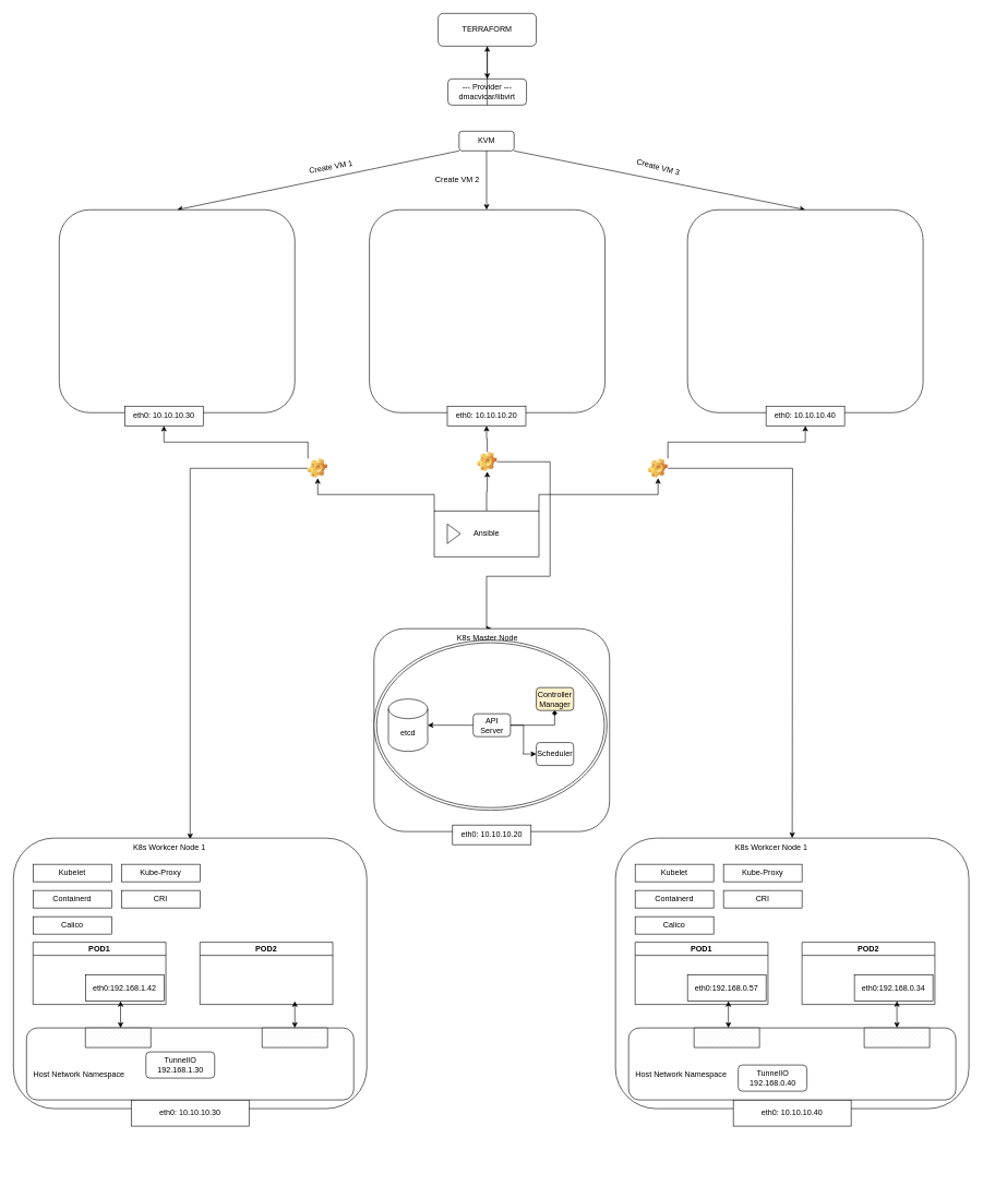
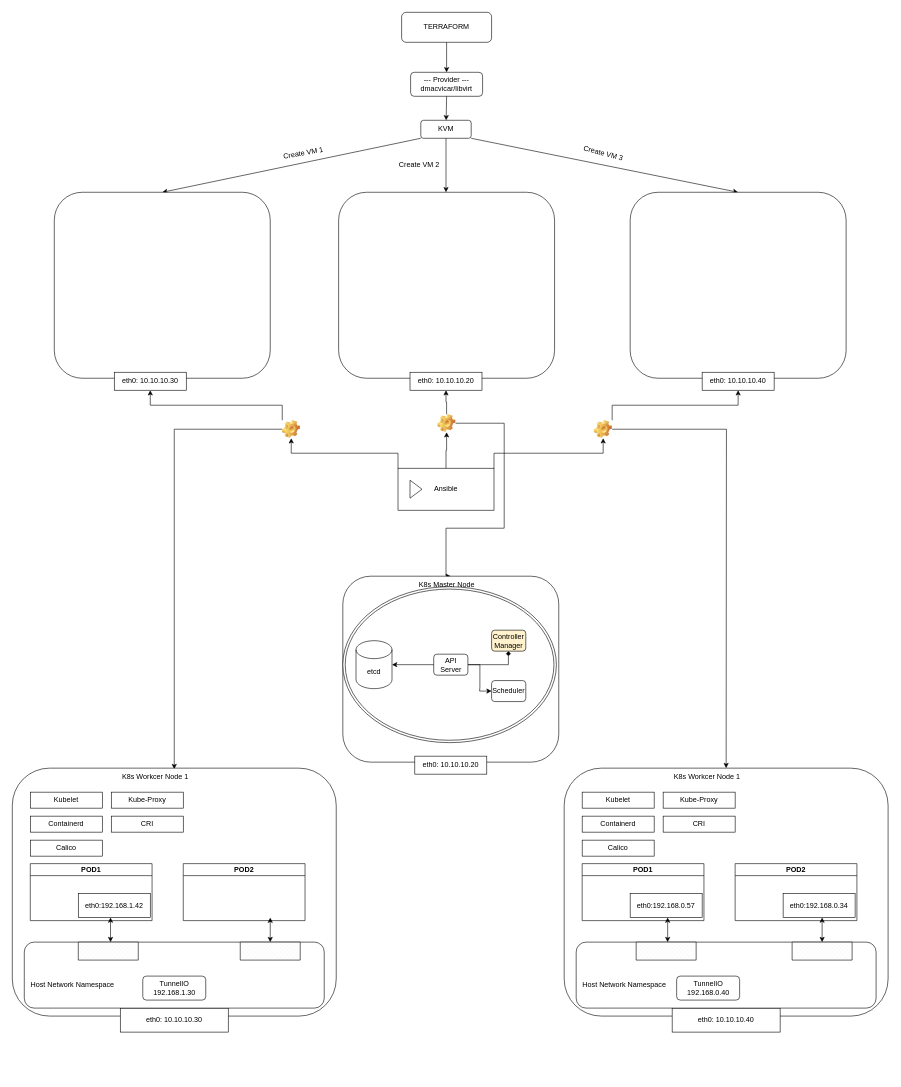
  <mxCell id="0" />
  <mxCell id="1" parent="0" />
  <mxCell id="2" value="TERRAFORM" style="rounded=1;whiteSpace=wrap;html=1;labelBackgroundColor=none;" vertex="1" parent="1"><mxGeometry x="669" y="20" width="150" height="50" as="geometry" /></mxCell>
  <mxCell id="3" value="" style="endArrow=classic;html=1;rounded=0;exitX=0.5;exitY=1;exitDx=0;exitDy=0;labelBackgroundColor=none;fontColor=default;" edge="1" parent="1" source="2"><mxGeometry width="50" height="50" relative="1" as="geometry"><mxPoint x="1010" y="450" as="sourcePoint" /><mxPoint x="744" y="120" as="targetPoint" /><Array as="points" /></mxGeometry></mxCell>
  <mxCell id="4" value="--- Provider ---dmacvicar/libvirt" style="rounded=1;whiteSpace=wrap;html=1;labelBackgroundColor=none;" vertex="1" parent="1"><mxGeometry x="684" y="120" width="120" height="40" as="geometry" /></mxCell>
- <mxCell id="5" value="" style="endArrow=classic;html=1;rounded=0;exitX=0.5;exitY=1;exitDx=0;exitDy=0;labelBackgroundColor=none;fontColor=default;" edge="1" parent="1" source="4" target="2"><mxGeometry width="50" height="50" relative="1" as="geometry"><mxPoint x="810" y="150" as="sourcePoint" /><mxPoint x="744" y="200" as="targetPoint" /></mxGeometry></mxCell>
+ <mxCell id="5" value="" style="endArrow=classic;html=1;rounded=0;exitX=0.5;exitY=1;exitDx=0;exitDy=0;labelBackgroundColor=none;fontColor=default;" edge="1" parent="1" source="4" target="6"><mxGeometry width="50" height="50" relative="1" as="geometry"><mxPoint x="810" y="150" as="sourcePoint" /><mxPoint x="744" y="200" as="targetPoint" /></mxGeometry></mxCell>
  <mxCell id="6" value="KVM" style="rounded=1;whiteSpace=wrap;html=1;labelBackgroundColor=none;" vertex="1" parent="1"><mxGeometry x="701" y="200" width="84" height="30" as="geometry" /></mxCell>
  <mxCell id="7" value="" style="endArrow=classic;html=1;rounded=0;exitX=0;exitY=1;exitDx=0;exitDy=0;entryX=0.5;entryY=0;entryDx=0;entryDy=0;labelBackgroundColor=none;fontColor=default;" edge="1" parent="1" source="6" target="50"><mxGeometry width="50" height="50" relative="1" as="geometry"><mxPoint x="810" y="230" as="sourcePoint" /><mxPoint x="490" y="320" as="targetPoint" /></mxGeometry></mxCell>
  <mxCell id="8" value="" style="endArrow=classic;html=1;rounded=0;exitX=1;exitY=1;exitDx=0;exitDy=0;entryX=0.5;entryY=0;entryDx=0;entryDy=0;labelBackgroundColor=none;fontColor=default;" edge="1" parent="1" source="6" target="54"><mxGeometry width="50" height="50" relative="1" as="geometry"><mxPoint x="770" y="220" as="sourcePoint" /><mxPoint x="1010" y="320" as="targetPoint" /></mxGeometry></mxCell>
  <mxCell id="9" value="" style="endArrow=classic;html=1;rounded=0;exitX=0.5;exitY=1;exitDx=0;exitDy=0;labelBackgroundColor=none;fontColor=default;" edge="1" parent="1" source="6"><mxGeometry width="50" height="50" relative="1" as="geometry"><mxPoint x="770" y="280" as="sourcePoint" /><mxPoint x="743" y="320" as="targetPoint" /></mxGeometry></mxCell>
  <mxCell id="10" value="Create VM 1 " style="text;html=1;align=center;verticalAlign=middle;resizable=0;points=[];autosize=1;strokeColor=none;fillColor=none;rotation=-10;labelBackgroundColor=none;" vertex="1" parent="1"><mxGeometry x="460" y="240" width="90" height="30" as="geometry" /></mxCell>
  <mxCell id="11" value="Create VM 2" style="text;html=1;align=center;verticalAlign=middle;resizable=0;points=[];autosize=1;strokeColor=none;fillColor=none;rotation=0;labelBackgroundColor=none;" vertex="1" parent="1"><mxGeometry x="653" y="260" width="90" height="30" as="geometry" /></mxCell>
  <mxCell id="12" value="Create VM 3" style="text;html=1;align=center;verticalAlign=middle;resizable=0;points=[];autosize=1;strokeColor=none;fillColor=none;rotation=15;labelBackgroundColor=none;" vertex="1" parent="1"><mxGeometry x="960" y="240" width="90" height="30" as="geometry" /></mxCell>
  <mxCell id="13" style="edgeStyle=orthogonalEdgeStyle;rounded=0;orthogonalLoop=1;jettySize=auto;html=1;exitX=0;exitY=0;exitDx=0;exitDy=0;labelBackgroundColor=none;fontColor=default;" edge="1" parent="1" source="26" target="51"><mxGeometry relative="1" as="geometry" /></mxCell>
  <mxCell id="14" style="edgeStyle=orthogonalEdgeStyle;rounded=0;orthogonalLoop=1;jettySize=auto;html=1;exitX=0.5;exitY=0;exitDx=0;exitDy=0;entryX=0.5;entryY=1;entryDx=0;entryDy=0;labelBackgroundColor=none;fontColor=default;" edge="1" parent="1" source="23" target="48"><mxGeometry relative="1" as="geometry" /></mxCell>
  <mxCell id="15" style="edgeStyle=orthogonalEdgeStyle;rounded=0;orthogonalLoop=1;jettySize=auto;html=1;exitX=1;exitY=0;exitDx=0;exitDy=0;entryX=0.5;entryY=1;entryDx=0;entryDy=0;labelBackgroundColor=none;fontColor=default;" edge="1" parent="1" source="20" target="55"><mxGeometry relative="1" as="geometry" /></mxCell>
  <mxCell id="16" value="Ansible" style="html=1;whiteSpace=wrap;container=1;recursiveResize=0;collapsible=0;labelBackgroundColor=none;" vertex="1" parent="1"><mxGeometry x="663" y="780" width="160" height="70" as="geometry" /></mxCell>
  <mxCell id="17" value="" style="triangle;html=1;whiteSpace=wrap;labelBackgroundColor=none;" vertex="1" parent="16"><mxGeometry x="20" y="20" width="20" height="30" as="geometry" /></mxCell>
  <mxCell id="18" value="" style="edgeStyle=orthogonalEdgeStyle;rounded=0;orthogonalLoop=1;jettySize=auto;html=1;exitX=1;exitY=0;exitDx=0;exitDy=0;entryX=0.5;entryY=1;entryDx=0;entryDy=0;labelBackgroundColor=none;fontColor=default;" edge="1" parent="1" source="16" target="20"><mxGeometry relative="1" as="geometry"><mxPoint x="823" y="780" as="sourcePoint" /><mxPoint x="1230" y="650" as="targetPoint" /></mxGeometry></mxCell>
  <mxCell id="19" style="edgeStyle=orthogonalEdgeStyle;rounded=0;orthogonalLoop=1;jettySize=auto;html=1;" edge="1" parent="1" source="20"><mxGeometry relative="1" as="geometry"><mxPoint x="1210" y="1280" as="targetPoint" /></mxGeometry></mxCell>
  <mxCell id="20" value="" style="shape=image;html=1;verticalLabelPosition=bottom;verticalAlign=top;imageAspect=0;image=img/clipart/Gear_128x128.png;labelBackgroundColor=none;" vertex="1" parent="1"><mxGeometry x="990" y="700" width="30" height="30" as="geometry" /></mxCell>
  <mxCell id="21" value="" style="edgeStyle=orthogonalEdgeStyle;rounded=0;orthogonalLoop=1;jettySize=auto;html=1;exitX=0.5;exitY=0;exitDx=0;exitDy=0;entryX=0.5;entryY=1;entryDx=0;entryDy=0;labelBackgroundColor=none;fontColor=default;" edge="1" parent="1" source="16" target="23"><mxGeometry relative="1" as="geometry"><mxPoint x="743" y="780" as="sourcePoint" /><mxPoint x="743" y="650" as="targetPoint" /></mxGeometry></mxCell>
  <mxCell id="22" style="edgeStyle=orthogonalEdgeStyle;rounded=0;orthogonalLoop=1;jettySize=auto;html=1;labelBackgroundColor=none;fontColor=default;entryX=0.5;entryY=0;entryDx=0;entryDy=0;" edge="1" parent="1" source="23" target="57"><mxGeometry relative="1" as="geometry"><mxPoint x="750" y="920" as="targetPoint" /><Array as="points"><mxPoint x="840" y="705" /><mxPoint x="840" y="880" /><mxPoint x="743" y="880" /></Array></mxGeometry></mxCell>
  <mxCell id="23" value="" style="shape=image;html=1;verticalLabelPosition=bottom;verticalAlign=top;imageAspect=0;image=img/clipart/Gear_128x128.png;labelBackgroundColor=none;" vertex="1" parent="1"><mxGeometry x="729" y="690" width="30" height="30" as="geometry" /></mxCell>
  <mxCell id="24" value="" style="edgeStyle=orthogonalEdgeStyle;rounded=0;orthogonalLoop=1;jettySize=auto;html=1;exitX=0;exitY=0;exitDx=0;exitDy=0;labelBackgroundColor=none;fontColor=default;" edge="1" parent="1" source="16" target="26"><mxGeometry relative="1" as="geometry"><mxPoint x="663" y="780" as="sourcePoint" /><mxPoint x="250" y="650" as="targetPoint" /></mxGeometry></mxCell>
  <mxCell id="25" style="edgeStyle=orthogonalEdgeStyle;rounded=0;orthogonalLoop=1;jettySize=auto;html=1;" edge="1" parent="1" source="26"><mxGeometry relative="1" as="geometry"><mxPoint x="290" y="1281.667" as="targetPoint" /><Array as="points"><mxPoint x="290" y="715" /></Array></mxGeometry></mxCell>
  <mxCell id="26" value="" style="shape=image;html=1;verticalLabelPosition=bottom;verticalAlign=top;imageAspect=0;image=img/clipart/Gear_128x128.png;labelBackgroundColor=none;" vertex="1" parent="1"><mxGeometry x="470" y="700" width="30" height="30" as="geometry" /></mxCell>
  <mxCell id="27" value="192.168.1.30" style="group" vertex="1" connectable="0" parent="1"><mxGeometry x="20" y="1280" width="565" height="510" as="geometry" /></mxCell>
  <mxCell id="28" value="" style="rounded=1;whiteSpace=wrap;html=1;labelBackgroundColor=none;" vertex="1" parent="27"><mxGeometry width="540" height="413.333" as="geometry" /></mxCell>
  <mxCell id="29" value="eth0: 10.10.10.30" style="rounded=0;whiteSpace=wrap;html=1;labelBackgroundColor=none;" vertex="1" parent="27"><mxGeometry x="180" y="400" width="180" height="40" as="geometry" /></mxCell>
  <mxCell id="30" value="K8s Workcer Node 1" style="text;html=1;align=center;verticalAlign=middle;resizable=0;points=[];autosize=1;strokeColor=none;fillColor=none;" vertex="1" parent="27"><mxGeometry x="172.5" width="130" height="30" as="geometry" /></mxCell>
  <mxCell id="31" value="Kubelet" style="rounded=0;whiteSpace=wrap;html=1;" vertex="1" parent="27"><mxGeometry x="30.0" y="40" width="120.0" height="26.667" as="geometry" /></mxCell>
  <mxCell id="32" value="Calico" style="rounded=0;whiteSpace=wrap;html=1;" vertex="1" parent="27"><mxGeometry x="30.0" y="120.0" width="120.0" height="26.667" as="geometry" /></mxCell>
  <mxCell id="33" value="CRI" style="rounded=0;whiteSpace=wrap;html=1;" vertex="1" parent="27"><mxGeometry x="165.0" y="80" width="120.0" height="26.667" as="geometry" /></mxCell>
  <mxCell id="34" value="Kube-Proxy" style="rounded=0;whiteSpace=wrap;html=1;" vertex="1" parent="27"><mxGeometry x="165.0" y="40" width="120.0" height="26.667" as="geometry" /></mxCell>
  <mxCell id="35" value="" style="rounded=1;whiteSpace=wrap;html=1;" vertex="1" parent="27"><mxGeometry x="20" y="290" width="500" height="110" as="geometry" /></mxCell>
  <mxCell id="36" value="Containerd" style="rounded=0;whiteSpace=wrap;html=1;" vertex="1" parent="27"><mxGeometry x="30.0" y="80" width="120.0" height="26.667" as="geometry" /></mxCell>
- <mxCell id="37" value="&lt;div&gt;TunnelIO&lt;/div&gt;&lt;div&gt;192.168.1.30&lt;br&gt;&lt;/div&gt;" style="rounded=1;whiteSpace=wrap;html=1;" vertex="1" parent="27"><mxGeometry x="202.5" y="326.667" width="105" height="40" as="geometry" /></mxCell>
+ <mxCell id="37" value="&lt;div&gt;TunnelIO&lt;/div&gt;&lt;div&gt;192.168.1.30&lt;br&gt;&lt;/div&gt;" style="rounded=1;whiteSpace=wrap;html=1;" vertex="1" parent="27"><mxGeometry x="217.5" y="346.667" width="105" height="40" as="geometry" /></mxCell>
  <mxCell id="38" value="POD2" style="swimlane;startSize=20;horizontal=1;containerType=tree;" vertex="1" parent="27"><mxGeometry x="285" y="159.17" width="203" height="95" as="geometry" /></mxCell>
  <mxCell id="39" value="POD1" style="swimlane;startSize=20;horizontal=1;containerType=tree;" vertex="1" parent="27"><mxGeometry x="30" y="159.17" width="203" height="95" as="geometry" /></mxCell>
  <mxCell id="40" value="eth0:192.168.1.42" style="whiteSpace=wrap;html=1;treeFolding=1;treeMoving=1;newEdgeStyle={&quot;edgeStyle&quot;:&quot;elbowEdgeStyle&quot;,&quot;startArrow&quot;:&quot;none&quot;,&quot;endArrow&quot;:&quot;none&quot;};" vertex="1" parent="39"><mxGeometry x="80" y="50" width="120" height="40" as="geometry" /></mxCell>
  <mxCell id="41" value="Host Network Namespace" style="text;html=1;align=center;verticalAlign=middle;resizable=0;points=[];autosize=1;strokeColor=none;fillColor=none;" vertex="1" parent="27"><mxGeometry x="20" y="346.67" width="160" height="30" as="geometry" /></mxCell>
  <mxCell id="42" value="" style="endArrow=classic;startArrow=classic;html=1;rounded=0;exitX=0.75;exitY=0;exitDx=0;exitDy=0;entryX=0.25;entryY=1;entryDx=0;entryDy=0;" edge="1" parent="27"><mxGeometry width="50" height="50" relative="1" as="geometry"><mxPoint x="430" y="290" as="sourcePoint" /><mxPoint x="430" y="249.17" as="targetPoint" /></mxGeometry></mxCell>
  <mxCell id="43" value="" style="endArrow=classic;startArrow=classic;html=1;rounded=0;exitX=0.75;exitY=0;exitDx=0;exitDy=0;entryX=0.25;entryY=1;entryDx=0;entryDy=0;" edge="1" parent="27"><mxGeometry width="50" height="50" relative="1" as="geometry"><mxPoint x="163.75" y="290" as="sourcePoint" /><mxPoint x="163.75" y="249" as="targetPoint" /></mxGeometry></mxCell>
  <mxCell id="44" value="" style="verticalLabelPosition=bottom;verticalAlign=top;html=1;shape=mxgraph.basic.patternFillRect;fillStyle=diagGrid;step=5;fillStrokeWidth=0.2;fillStrokeColor=#dddddd;" vertex="1" parent="27"><mxGeometry x="380" y="290" width="100" height="30" as="geometry" /></mxCell>
  <mxCell id="45" value="" style="verticalLabelPosition=bottom;verticalAlign=top;html=1;shape=mxgraph.basic.patternFillRect;fillStyle=diagGrid;step=5;fillStrokeWidth=0.2;fillStrokeColor=#dddddd;" vertex="1" parent="27"><mxGeometry x="110" y="290" width="100" height="30" as="geometry" /></mxCell>
  <mxCell id="46" value="" style="group" vertex="1" connectable="0" parent="1"><mxGeometry x="564" y="320" width="360" height="330" as="geometry" /></mxCell>
  <mxCell id="47" value="" style="rounded=1;whiteSpace=wrap;html=1;labelBackgroundColor=none;" vertex="1" parent="46"><mxGeometry width="360" height="310" as="geometry" /></mxCell>
  <mxCell id="48" value="eth0: 10.10.10.20" style="rounded=0;whiteSpace=wrap;html=1;labelBackgroundColor=none;" vertex="1" parent="46"><mxGeometry x="119" y="300" width="120" height="30" as="geometry" /></mxCell>
  <mxCell id="49" value="" style="group" vertex="1" connectable="0" parent="1"><mxGeometry x="90" y="320" width="360" height="330" as="geometry" /></mxCell>
  <mxCell id="50" value="" style="rounded=1;whiteSpace=wrap;html=1;labelBackgroundColor=none;" vertex="1" parent="49"><mxGeometry width="360" height="310" as="geometry" /></mxCell>
  <mxCell id="51" value="eth0: 10.10.10.30" style="rounded=0;whiteSpace=wrap;html=1;labelBackgroundColor=none;" vertex="1" parent="49"><mxGeometry x="100" y="300" width="120" height="30" as="geometry" /></mxCell>
  <mxCell id="52" value="" style="group" vertex="1" connectable="0" parent="1"><mxGeometry x="1050" y="320" width="360" height="330" as="geometry" /></mxCell>
  <mxCell id="53" style="edgeStyle=orthogonalEdgeStyle;curved=1;rounded=0;jumpStyle=none;html=1;exitX=0.75;exitY=0;entryX=0.75;entryY=0;shadow=0;labelBackgroundColor=none;startArrow=none;startFill=0;endArrow=none;endFill=0;endSize=10;jettySize=auto;orthogonalLoop=1;strokeWidth=2;fontFamily=Helvetica;fontSize=25;fontColor=default;align=left;" parent="52" edge="1"><mxGeometry relative="1" as="geometry"><mxPoint x="93.75" y="114" as="sourcePoint" /><mxPoint x="93.75" y="114" as="targetPoint" /></mxGeometry></mxCell>
  <mxCell id="54" value="" style="rounded=1;whiteSpace=wrap;html=1;labelBackgroundColor=none;" vertex="1" parent="52"><mxGeometry width="360" height="310" as="geometry" /></mxCell>
  <mxCell id="55" value="eth0: 10.10.10.40" style="rounded=0;whiteSpace=wrap;html=1;labelBackgroundColor=none;" vertex="1" parent="52"><mxGeometry x="120" y="300" width="120" height="30" as="geometry" /></mxCell>
  <mxCell id="56" value="" style="group" vertex="1" connectable="0" parent="1"><mxGeometry x="571" y="960" width="360" height="330" as="geometry" /></mxCell>
  <mxCell id="57" value="" style="rounded=1;whiteSpace=wrap;html=1;labelBackgroundColor=none;verticalAlign=bottom;" vertex="1" parent="56"><mxGeometry width="360" height="310" as="geometry" /></mxCell>
  <mxCell id="58" value="K8s Master Node" style="text;html=1;align=center;verticalAlign=middle;resizable=0;points=[];autosize=1;strokeColor=none;fillColor=none;" vertex="1" parent="56"><mxGeometry x="113" width="120" height="30" as="geometry" /></mxCell>
  <mxCell id="59" value="" style="ellipse;shape=doubleEllipse;whiteSpace=wrap;html=1;" vertex="1" parent="56"><mxGeometry y="17.5" width="356" height="260" as="geometry" /></mxCell>
  <mxCell id="60" value="etcd" style="shape=cylinder3;whiteSpace=wrap;html=1;boundedLbl=1;backgroundOutline=1;size=15;" vertex="1" parent="56"><mxGeometry x="22" y="107.5" width="60" height="80" as="geometry" /></mxCell>
  <mxCell id="61" style="edgeStyle=orthogonalEdgeStyle;rounded=0;orthogonalLoop=1;jettySize=auto;html=1;exitX=1;exitY=0.5;exitDx=0;exitDy=0;endArrow=diamond;" edge="1" parent="56" source="63" target="65"><mxGeometry relative="1" as="geometry"><Array as="points"><mxPoint x="276" y="147" /></Array></mxGeometry></mxCell>
  <mxCell id="62" style="edgeStyle=orthogonalEdgeStyle;rounded=0;orthogonalLoop=1;jettySize=auto;html=1;exitX=1;exitY=0.5;exitDx=0;exitDy=0;entryX=0;entryY=0.5;entryDx=0;entryDy=0;" edge="1" parent="56" source="63" target="64"><mxGeometry relative="1" as="geometry" /></mxCell>
  <mxCell id="63" value="API Server" style="rounded=1;whiteSpace=wrap;html=1;" vertex="1" parent="56"><mxGeometry x="151.5" y="130" width="57" height="35" as="geometry" /></mxCell>
  <mxCell id="64" value="Scheduler" style="rounded=1;whiteSpace=wrap;html=1;" vertex="1" parent="56"><mxGeometry x="248" y="174" width="57" height="35" as="geometry" /></mxCell>
  <mxCell id="65" value="&lt;div&gt;Controller&lt;/div&gt;&lt;div&gt;Manager&lt;br&gt;&lt;/div&gt;" style="rounded=1;whiteSpace=wrap;html=1;fillColor=#fff2cc;" vertex="1" parent="56"><mxGeometry x="248" y="90" width="57" height="35" as="geometry" /></mxCell>
  <mxCell id="66" style="edgeStyle=orthogonalEdgeStyle;rounded=0;orthogonalLoop=1;jettySize=auto;html=1;exitX=0;exitY=0.5;exitDx=0;exitDy=0;entryX=1;entryY=0.5;entryDx=0;entryDy=0;entryPerimeter=0;" edge="1" parent="56" source="63" target="60"><mxGeometry relative="1" as="geometry" /></mxCell>
  <mxCell id="67" value="eth0: 10.10.10.20" style="rounded=0;whiteSpace=wrap;html=1;labelBackgroundColor=none;" vertex="1" parent="56"><mxGeometry x="120" y="300" width="120" height="30" as="geometry" /></mxCell>
  <mxCell id="68" value="192.168.1.30" style="group" vertex="1" connectable="0" parent="1"><mxGeometry x="940" y="1280" width="540" height="440" as="geometry" /></mxCell>
  <mxCell id="69" value="" style="rounded=1;whiteSpace=wrap;html=1;labelBackgroundColor=none;" vertex="1" parent="68"><mxGeometry width="540" height="413.333" as="geometry" /></mxCell>
  <mxCell id="70" value="eth0: 10.10.10.40" style="rounded=0;whiteSpace=wrap;html=1;labelBackgroundColor=none;" vertex="1" parent="68"><mxGeometry x="180" y="400" width="180" height="40" as="geometry" /></mxCell>
  <mxCell id="71" value="K8s Workcer Node 1" style="text;html=1;align=center;verticalAlign=middle;resizable=0;points=[];autosize=1;strokeColor=none;fillColor=none;" vertex="1" parent="68"><mxGeometry x="172.5" width="130" height="30" as="geometry" /></mxCell>
  <mxCell id="72" value="Kubelet" style="rounded=0;whiteSpace=wrap;html=1;" vertex="1" parent="68"><mxGeometry x="30.0" y="40" width="120.0" height="26.667" as="geometry" /></mxCell>
  <mxCell id="73" value="Calico" style="rounded=0;whiteSpace=wrap;html=1;" vertex="1" parent="68"><mxGeometry x="30.0" y="120.0" width="120.0" height="26.667" as="geometry" /></mxCell>
  <mxCell id="74" value="CRI" style="rounded=0;whiteSpace=wrap;html=1;" vertex="1" parent="68"><mxGeometry x="165.0" y="80" width="120.0" height="26.667" as="geometry" /></mxCell>
  <mxCell id="75" value="Kube-Proxy" style="rounded=0;whiteSpace=wrap;html=1;" vertex="1" parent="68"><mxGeometry x="165.0" y="40" width="120.0" height="26.667" as="geometry" /></mxCell>
  <mxCell id="76" value="Containerd" style="rounded=0;whiteSpace=wrap;html=1;" vertex="1" parent="68"><mxGeometry x="30.0" y="80" width="120.0" height="26.667" as="geometry" /></mxCell>
  <mxCell id="77" value="" style="rounded=1;whiteSpace=wrap;html=1;" vertex="1" parent="68"><mxGeometry x="20" y="290" width="500" height="110" as="geometry" /></mxCell>
  <mxCell id="78" value="&lt;div&gt;TunnelIO&lt;/div&gt;&lt;div&gt;192.168.0.40&lt;br&gt;&lt;/div&gt;" style="rounded=1;whiteSpace=wrap;html=1;" vertex="1" parent="68"><mxGeometry x="187.5" y="346.667" width="105" height="40" as="geometry" /></mxCell>
  <mxCell id="79" value="POD1" style="swimlane;startSize=20;horizontal=1;containerType=tree;" vertex="1" parent="68"><mxGeometry x="30" y="159.17" width="203" height="95" as="geometry" /></mxCell>
  <mxCell id="80" value="eth0:192.168.0.57" style="whiteSpace=wrap;html=1;treeFolding=1;treeMoving=1;newEdgeStyle={&quot;edgeStyle&quot;:&quot;elbowEdgeStyle&quot;,&quot;startArrow&quot;:&quot;none&quot;,&quot;endArrow&quot;:&quot;none&quot;};" vertex="1" parent="79"><mxGeometry x="80" y="50" width="120" height="40" as="geometry" /></mxCell>
  <mxCell id="81" value="POD2" style="swimlane;startSize=20;horizontal=1;containerType=tree;" vertex="1" parent="68"><mxGeometry x="285" y="159.17" width="203" height="95" as="geometry" /></mxCell>
  <mxCell id="82" value="eth0:192.168.0.34" style="whiteSpace=wrap;html=1;treeFolding=1;treeMoving=1;newEdgeStyle={&quot;edgeStyle&quot;:&quot;elbowEdgeStyle&quot;,&quot;startArrow&quot;:&quot;none&quot;,&quot;endArrow&quot;:&quot;none&quot;};" vertex="1" parent="81"><mxGeometry x="80" y="50" width="120" height="40" as="geometry" /></mxCell>
  <mxCell id="83" value="Host Network Namespace" style="text;html=1;align=center;verticalAlign=middle;resizable=0;points=[];autosize=1;strokeColor=none;fillColor=none;" vertex="1" parent="68"><mxGeometry x="20" y="346.67" width="160" height="30" as="geometry" /></mxCell>
  <mxCell id="84" value="" style="endArrow=classic;startArrow=classic;html=1;rounded=0;exitX=0.75;exitY=0;exitDx=0;exitDy=0;entryX=0.25;entryY=1;entryDx=0;entryDy=0;" edge="1" parent="68"><mxGeometry width="50" height="50" relative="1" as="geometry"><mxPoint x="430" y="290" as="sourcePoint" /><mxPoint x="430" y="249" as="targetPoint" /></mxGeometry></mxCell>
  <mxCell id="85" value="" style="endArrow=classic;startArrow=classic;html=1;rounded=0;exitX=0.75;exitY=0;exitDx=0;exitDy=0;entryX=0.25;entryY=1;entryDx=0;entryDy=0;" edge="1" parent="68"><mxGeometry width="50" height="50" relative="1" as="geometry"><mxPoint x="172.5" y="290" as="sourcePoint" /><mxPoint x="172.5" y="249" as="targetPoint" /></mxGeometry></mxCell>
  <mxCell id="86" value="" style="verticalLabelPosition=bottom;verticalAlign=top;html=1;shape=mxgraph.basic.patternFillRect;fillStyle=diagGrid;step=5;fillStrokeWidth=0.2;fillStrokeColor=#dddddd;" vertex="1" parent="68"><mxGeometry x="120" y="290" width="100" height="30" as="geometry" /></mxCell>
  <mxCell id="87" value="" style="verticalLabelPosition=bottom;verticalAlign=top;html=1;shape=mxgraph.basic.patternFillRect;fillStyle=diagGrid;step=5;fillStrokeWidth=0.2;fillStrokeColor=#dddddd;" vertex="1" parent="68"><mxGeometry x="380" y="290" width="100" height="30" as="geometry" /></mxCell>
